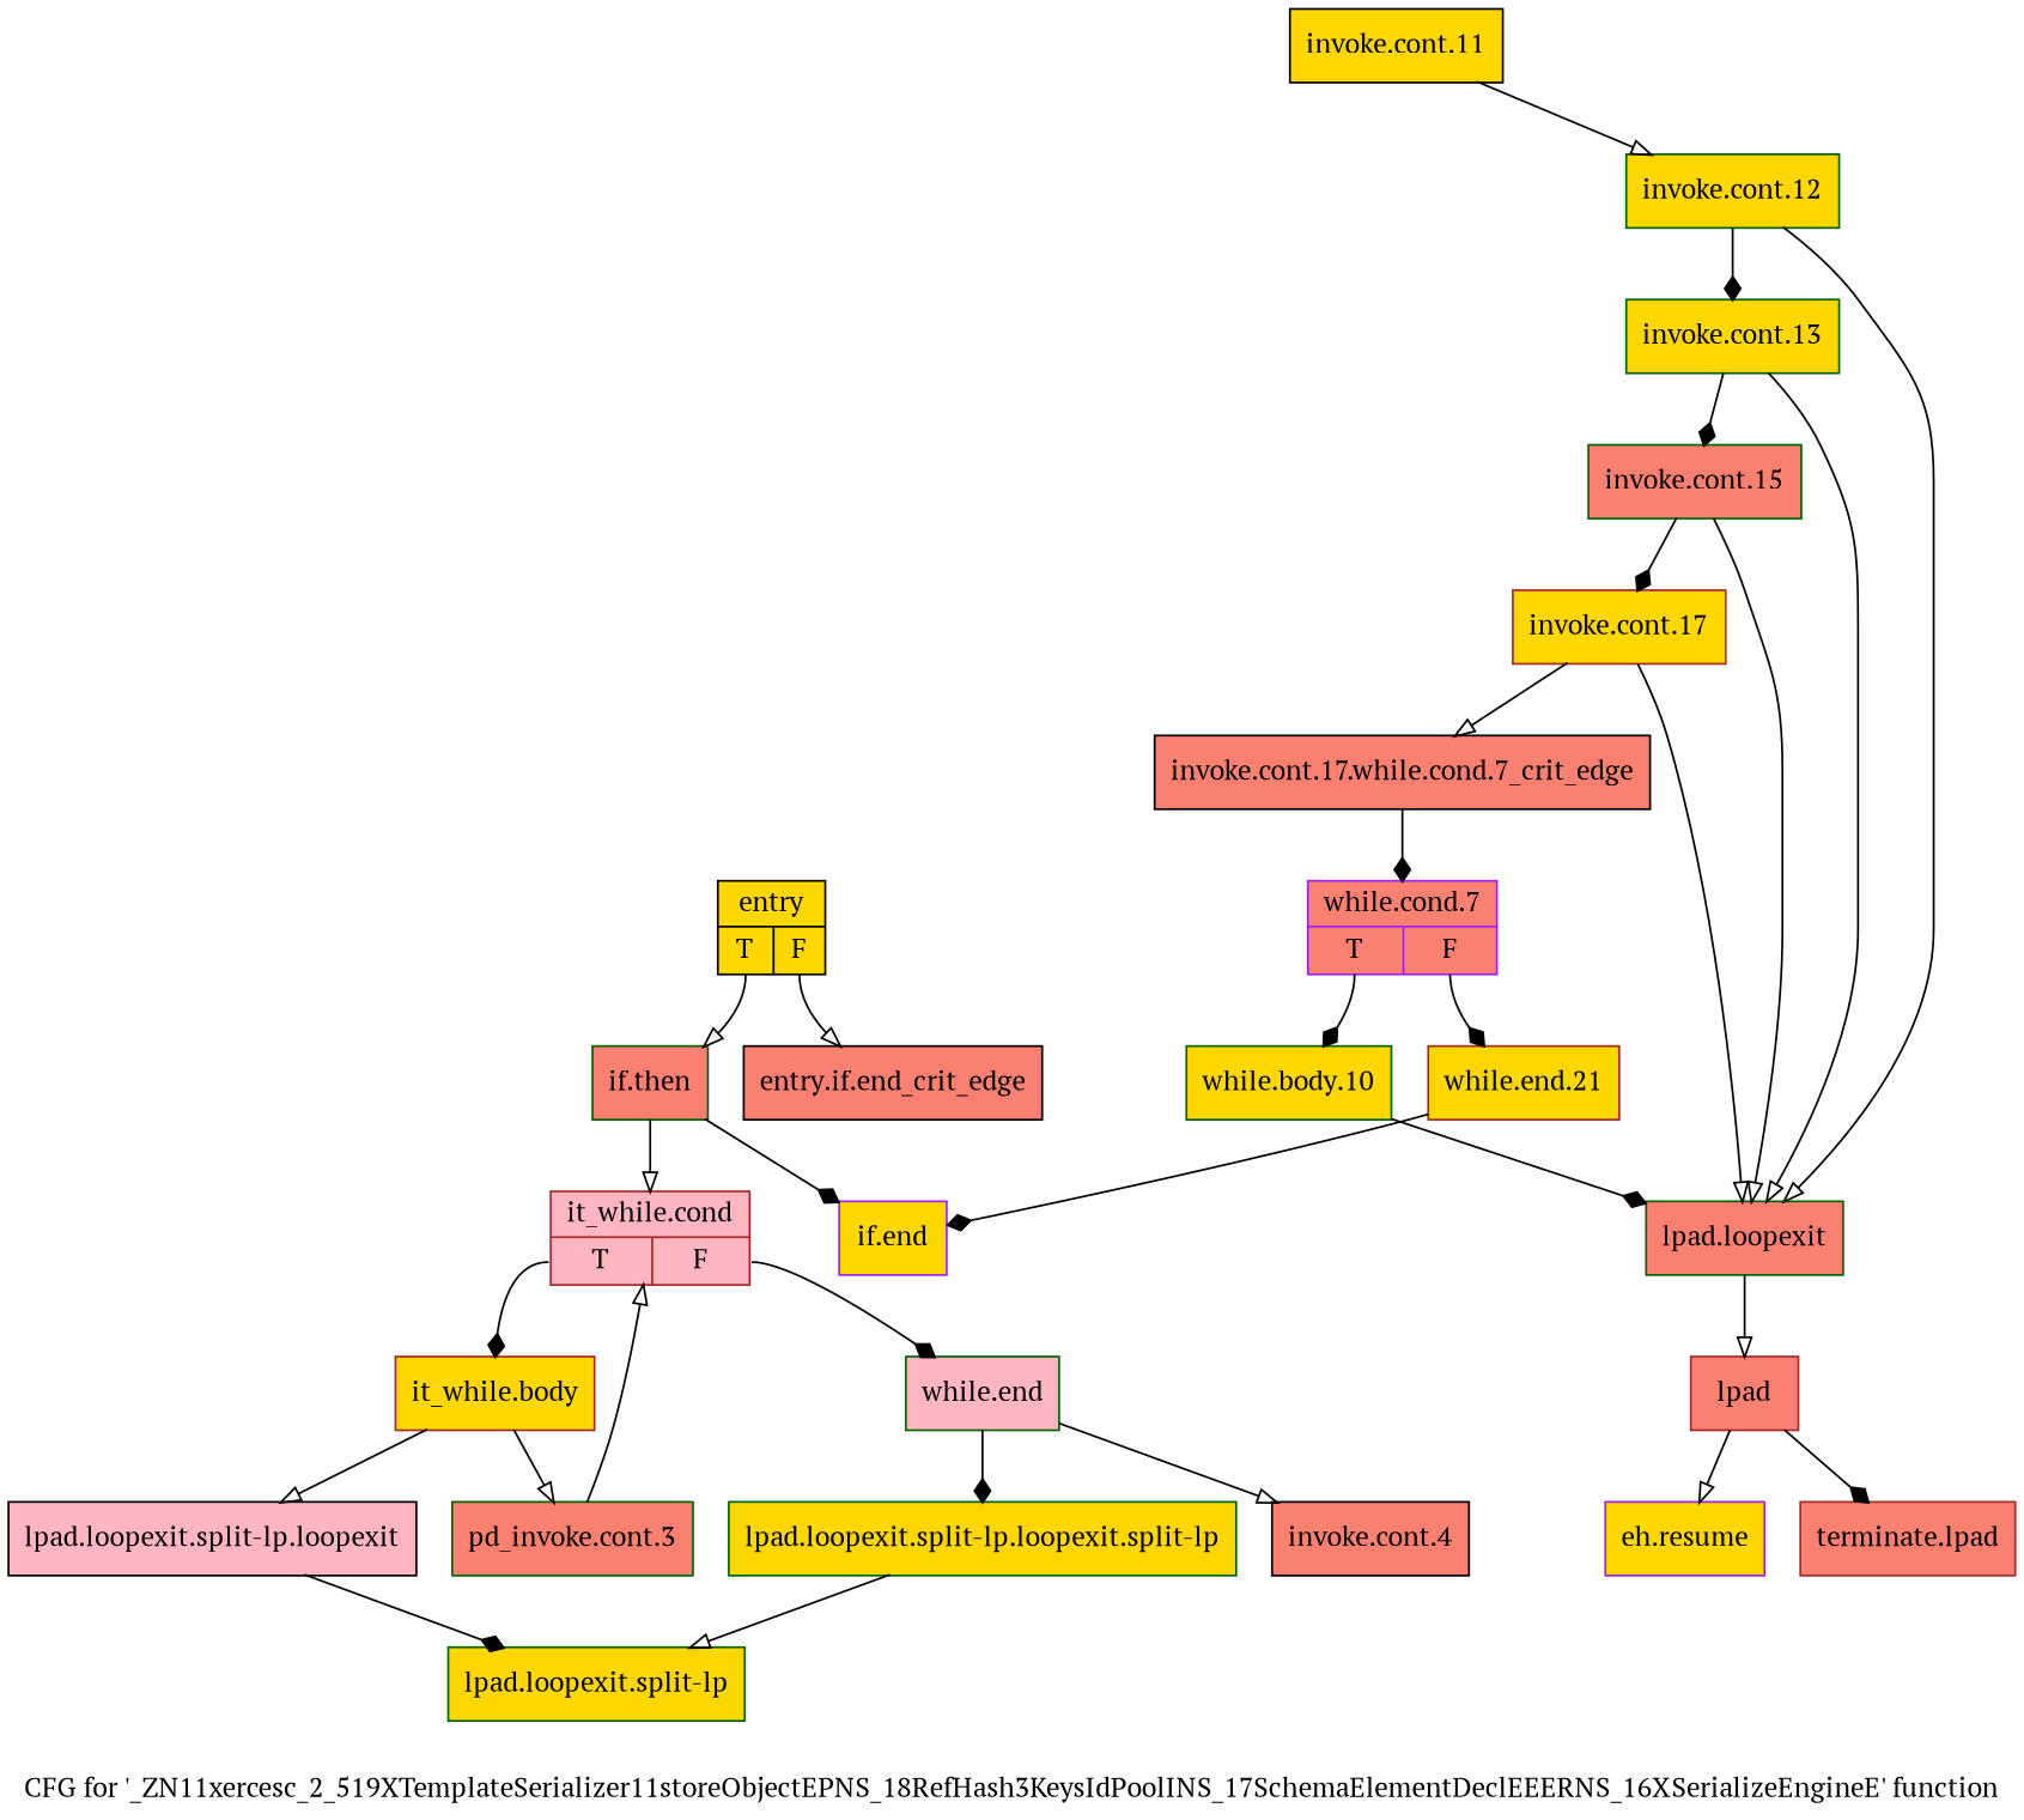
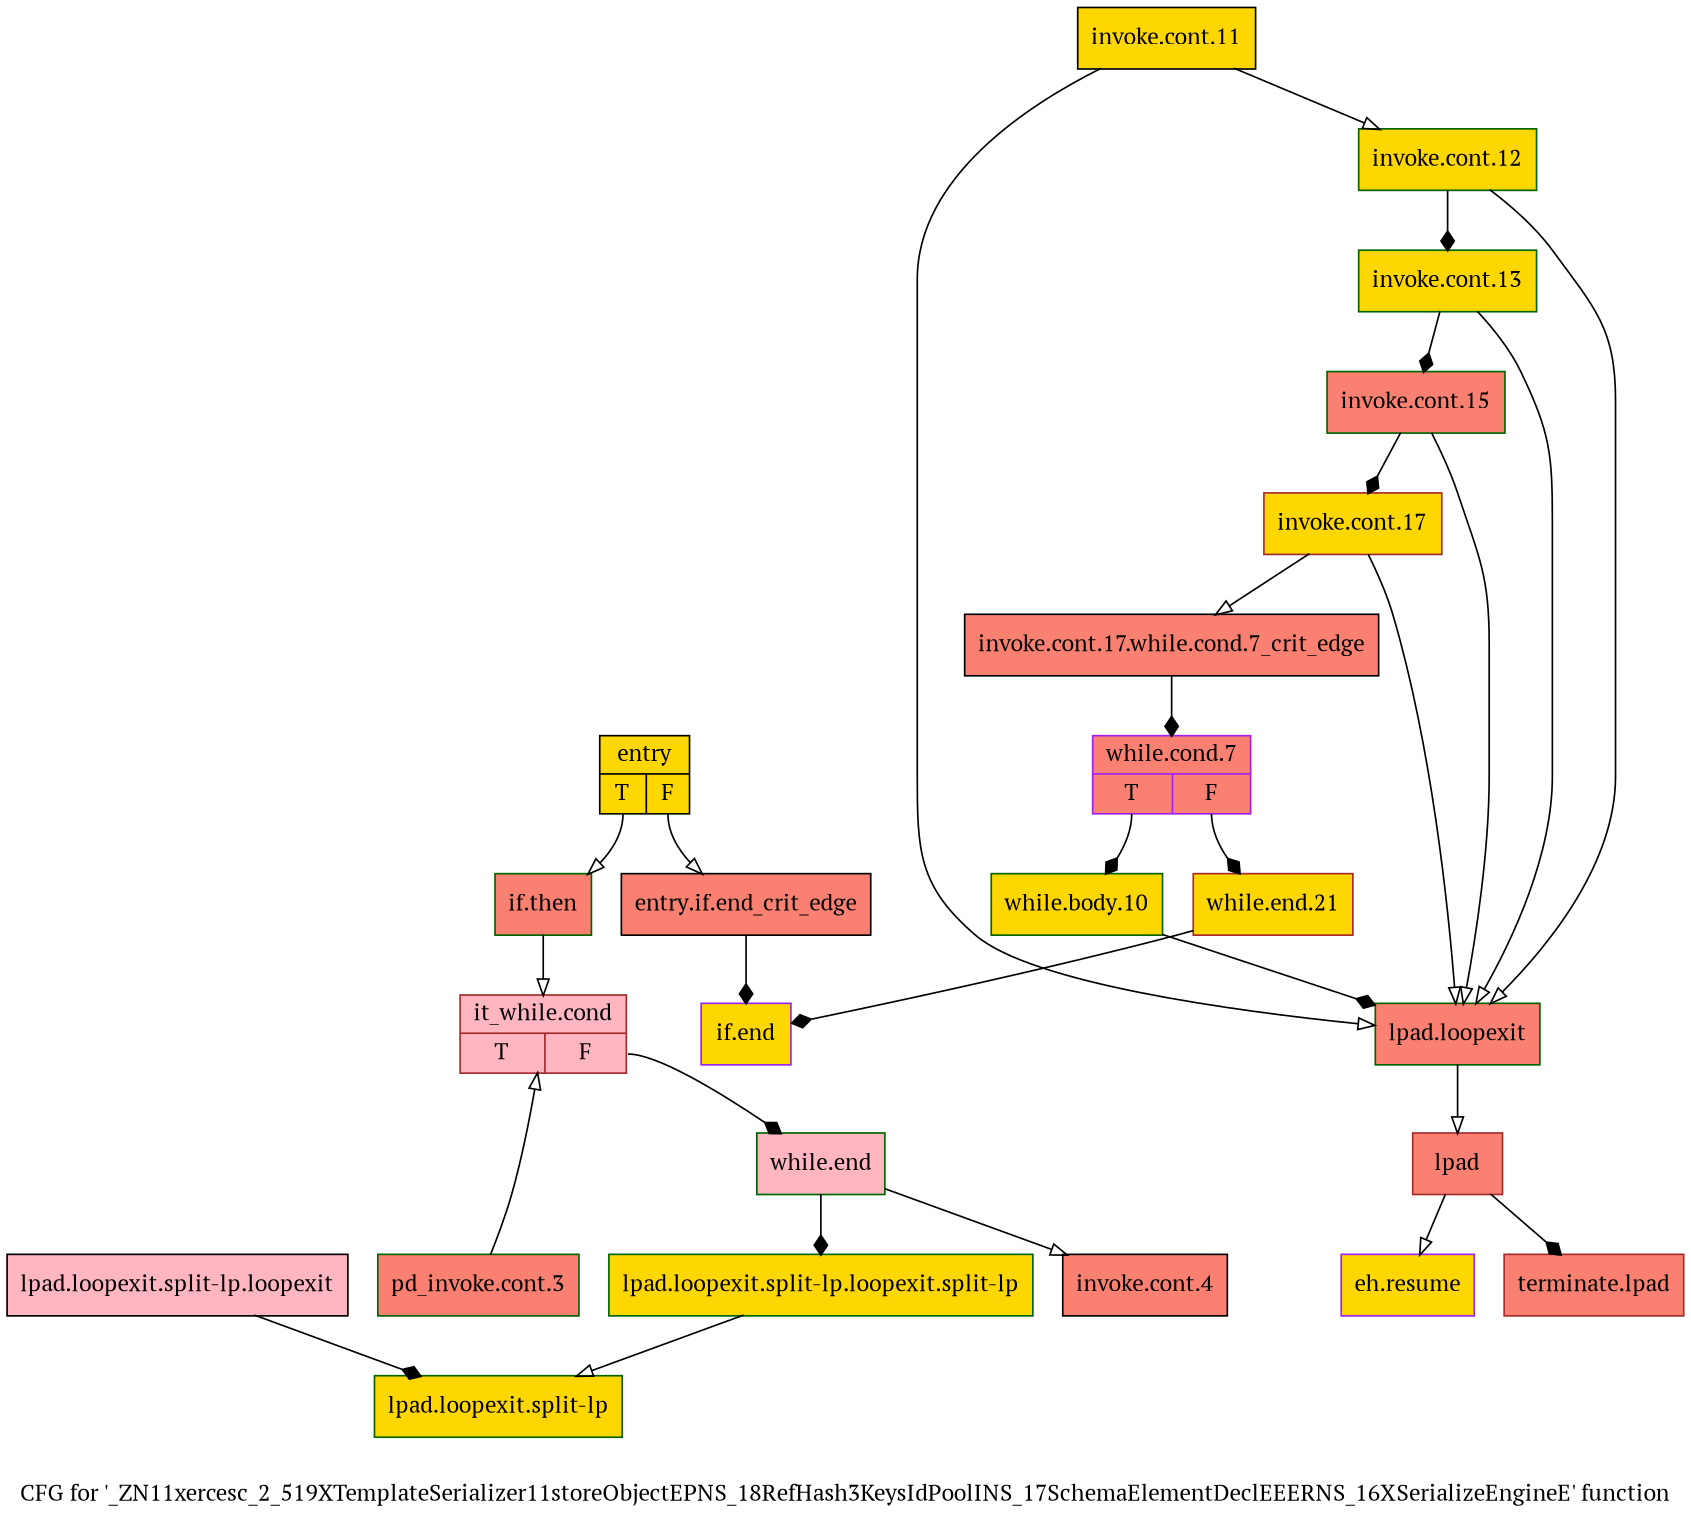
  digraph {
    fontname="PT Serif"
    label="CFG for '_ZN11xercesc_2_519XTemplateSerializer11storeObjectEPNS_18RefHash3KeysIdPoolINS_17SchemaElementDeclEEERNS_16XSerializeEngineE' function"
    node [color=darkgreen fillcolor=gold fontname="PT Serif" shape=record style=filled]
    edge [arrowhead=onormal fontname="PT Serif"]
    n1 [color=black label="{entry|{<s0>T|<s1>F}}"]
    n2 [fillcolor=salmon label="{if.then}"]
    n3 [color=black fillcolor=salmon label="{entry.if.end_crit_edge}"]
    n4 [color=brown fillcolor=lightpink label="{it_while.cond|{<s0>T|<s1>F}}"]
    n5 [color=purple label="{if.end}"]
-   n6 [color=brown label="{it_while.body}"]
    n7 [fillcolor=lightpink label="{while.end}"]
    n8 [fillcolor=salmon label="{pd_invoke.cont.3}"]
    n9 [color=black fillcolor=lightpink label="{lpad.loopexit.split-lp.loopexit}"]
    n10 [label="{lpad.loopexit.split-lp.loopexit.split-lp}"]
    n11 [color=black fillcolor=salmon label="{invoke.cont.4}"]
    n12 [label="{lpad.loopexit.split-lp}"]
    n13 [fillcolor=salmon label="{lpad.loopexit}"]
    n14 [color=brown fillcolor=salmon label="{lpad}"]
    n15 [color=purple label="{eh.resume}"]
    n16 [color=brown fillcolor=salmon label="{terminate.lpad}"]
    n17 [color=purple fillcolor=salmon label="{while.cond.7|{<s0>T|<s1>F}}"]
    n18 [label="{while.body.10}"]
    n19 [color=brown label="{while.end.21}"]
    n20 [color=black label="{invoke.cont.11}"]
    n21 [label="{invoke.cont.12}"]
    n22 [label="{invoke.cont.13}"]
    n23 [fillcolor=salmon label="{invoke.cont.15}"]
    n24 [color=brown label="{invoke.cont.17}"]
    n25 [color=black fillcolor=salmon label="{invoke.cont.17.while.cond.7_crit_edge}"]
    n1 -> n2 [tailport=s0]
    n1 -> n3 [tailport=s1]
    n2 -> n4
-   n2 -> n5 [arrowhead=diamond]
-   n4 -> n6 [arrowhead=diamond tailport=s0]
+   n3 -> n5 [arrowhead=diamond]
    n4 -> n7 [arrowhead=diamond tailport=s1]
-   n6 -> n8
-   n6 -> n9
    n7 -> n10 [arrowhead=diamond]
    n7 -> n11
    n8 -> n4
    n9 -> n12 [arrowhead=diamond]
    n10 -> n12
    n13 -> n14
    n14 -> n15
    n14 -> n16 [arrowhead=diamond]
    n17 -> n18 [arrowhead=diamond tailport=s0]
    n17 -> n19 [arrowhead=diamond tailport=s1]
    n18 -> n13 [arrowhead=diamond]
    n19 -> n5 [arrowhead=diamond]
+   n20 -> n13
    n20 -> n21
    n21 -> n13
    n21 -> n22 [arrowhead=diamond]
    n22 -> n13
    n22 -> n23 [arrowhead=diamond]
    n23 -> n13
    n23 -> n24 [arrowhead=diamond]
    n24 -> n13
    n24 -> n25
    n25 -> n17 [arrowhead=diamond]
  }
